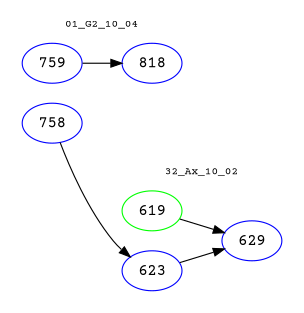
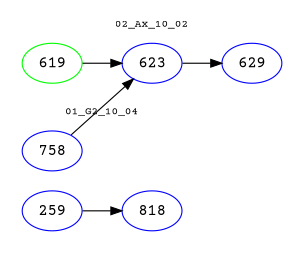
  digraph {
    fontname="Courier Prime"
    rankdir=LR
    node [color=blue fontname="Courier Prime"]
    edge [color=black fontname="Courier Prime"]
    n1 [color=green label=619]
    n2 [label=623]
    n3 [label=629]
    n4 [label=758]
-   n5 [label=759]
+   n5 [label=259]
    n6 [label=818]
    subgraph cluster_1 {
      color=white
      fontsize=10
-     label="32_Ax_10_02"
+     label="02_Ax_10_02"
      n1
      n2
      n3
    }
    subgraph cluster_2 {
      color=white
      fontsize=10
      label="01_G2_10_04"
      n4
      n5
      n6
    }
-   n1 -> n3
+   n1 -> n2
    n2 -> n3
    n4 -> n2
    n5 -> n6
  }
